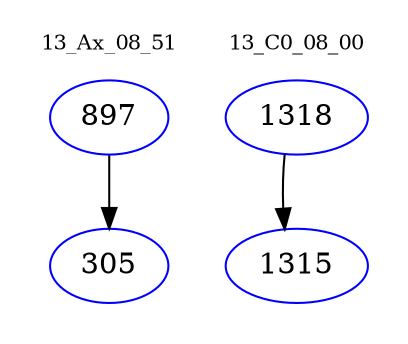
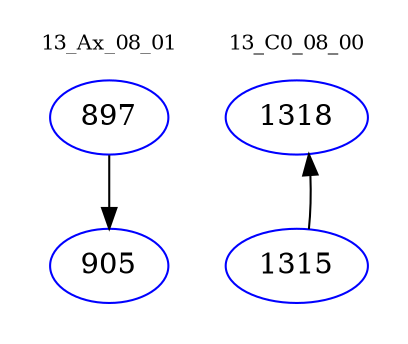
  digraph {
    node [color=blue]
    edge [color=black]
    n1 [label=897]
-   n2 [label=305]
+   n2 [label=905]
    n3 [label=1318]
    n4 [label=1315]
    subgraph cluster_1 {
      color=white
      fontsize=10
-     label="13_Ax_08_51"
+     label="13_Ax_08_01"
      n1
      n2
    }
    subgraph cluster_2 {
      color=white
      fontsize=10
      label="13_C0_08_00"
      n3
      n4
    }
    n1 -> n2
-   n3 -> n4
+   n4 -> n3
  }
